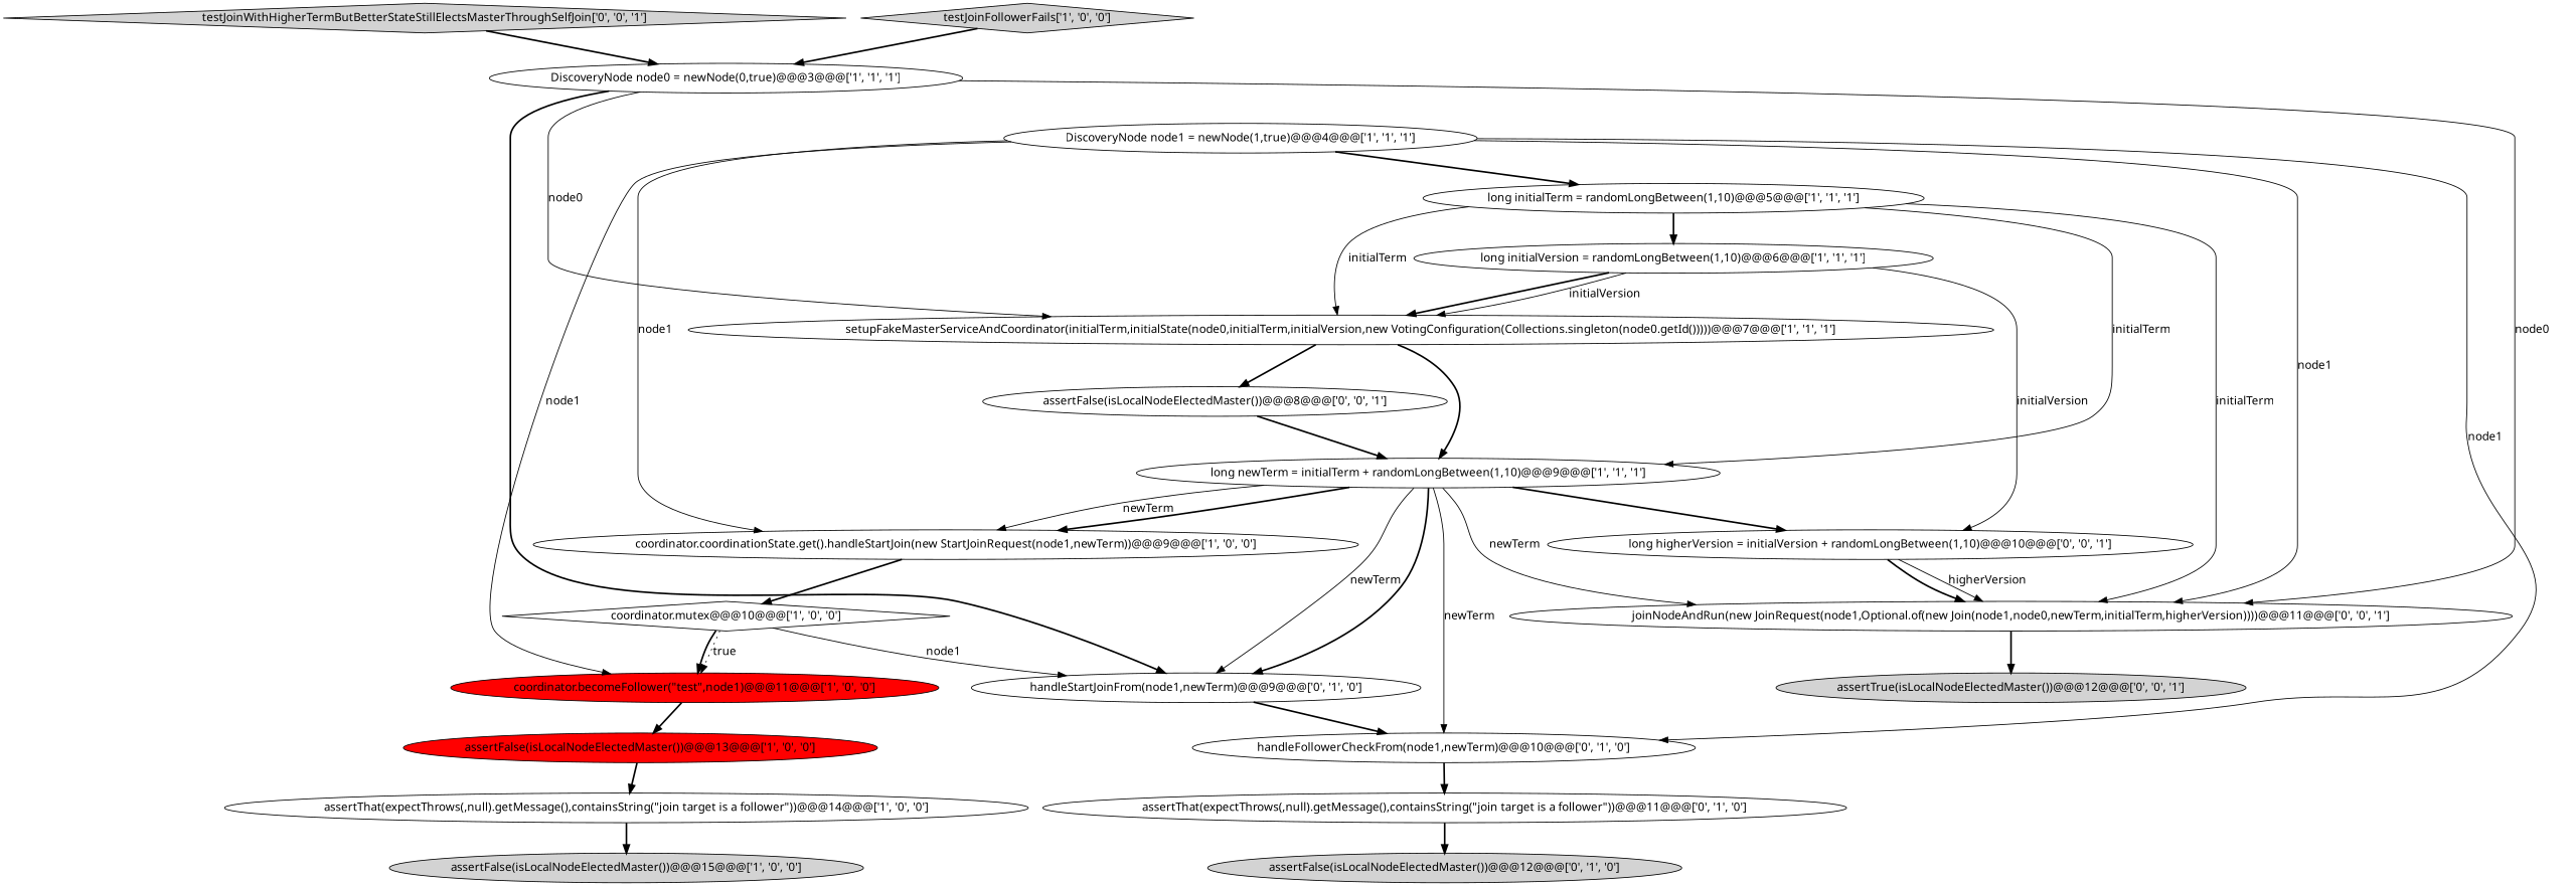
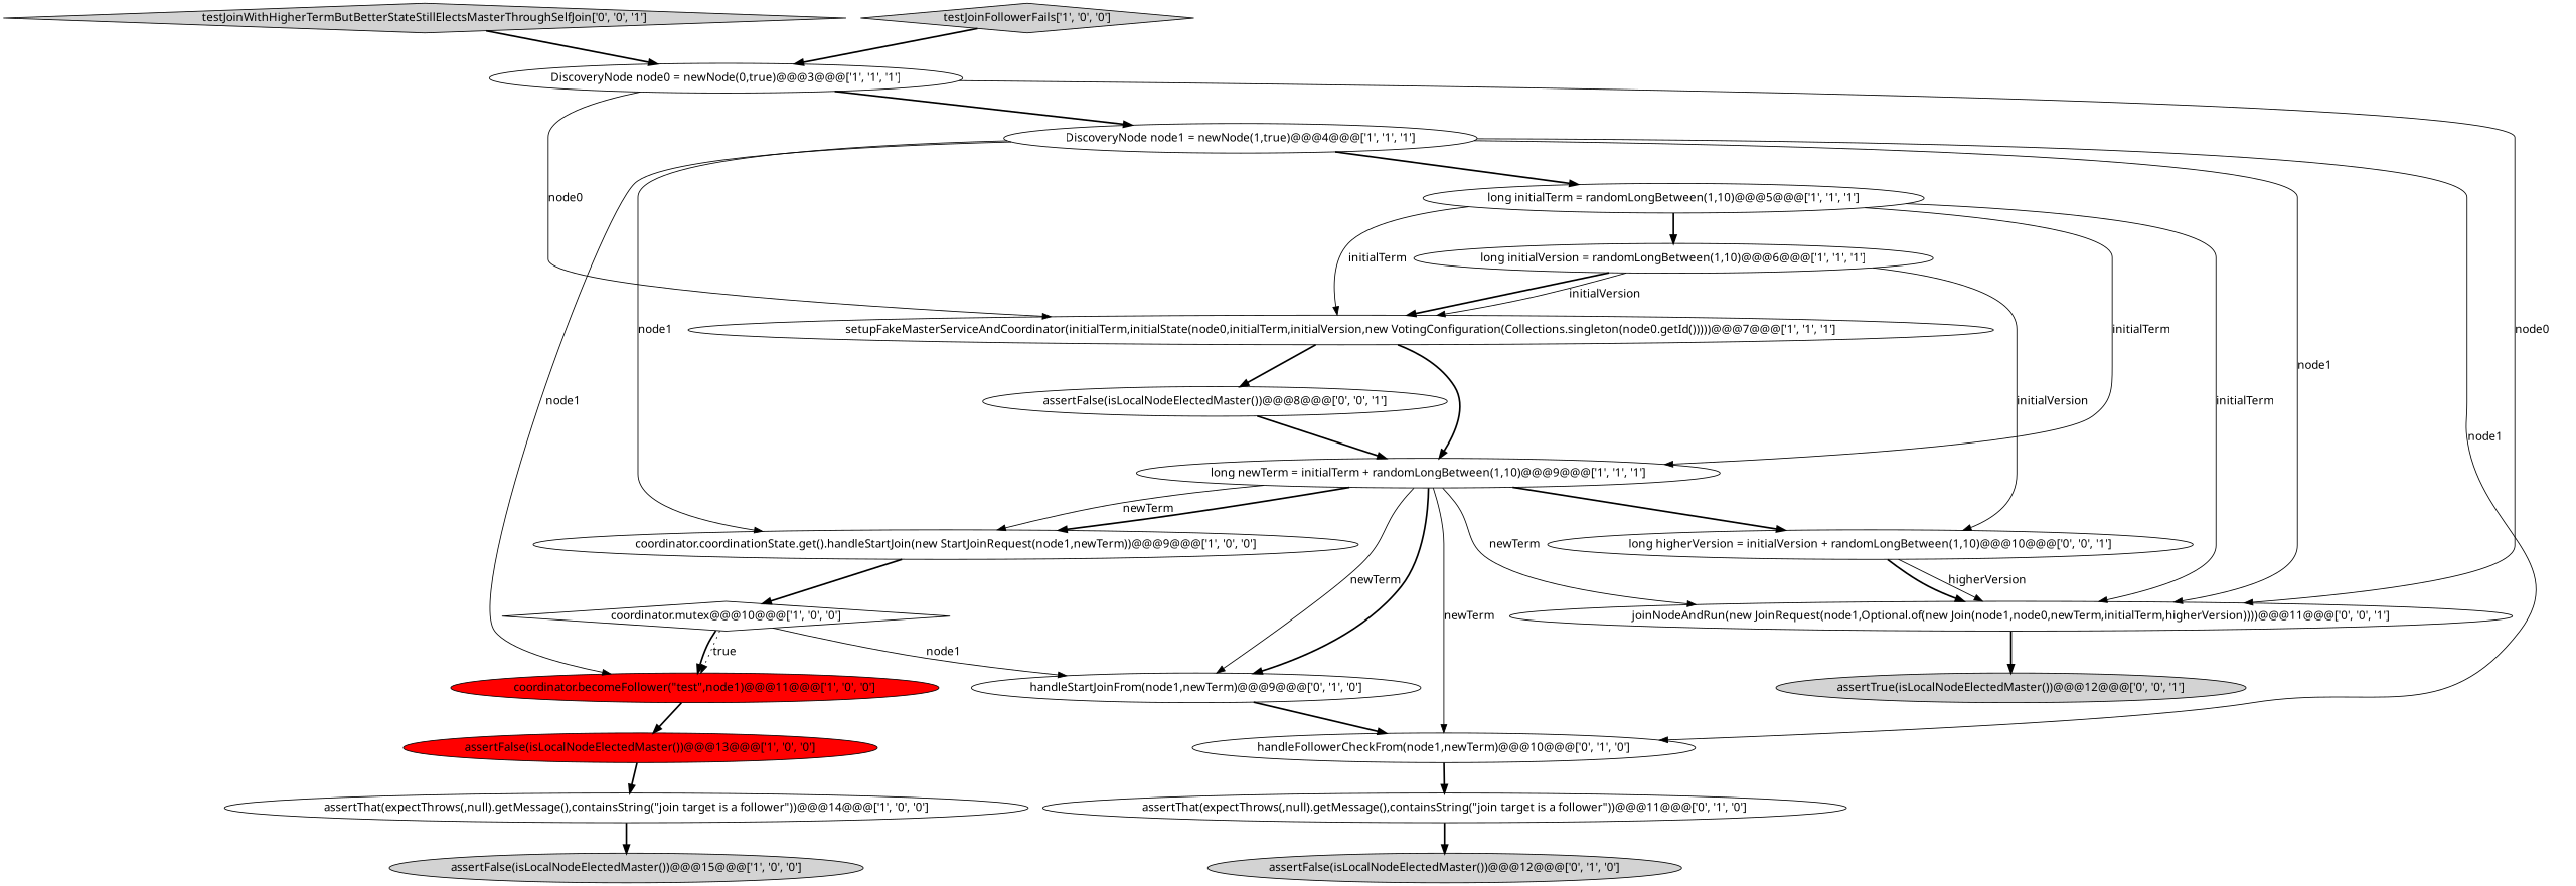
  digraph {
    fontname="Noto Sans"
    node [fillcolor=white fontname="Noto Sans" shape=ellipse style=filled]
    edge [fontname="Noto Sans" style=bold]
    n1 [label="assertFalse(isLocalNodeElectedMaster())@@@8@@@['0', '0', '1']"]
    n2 [label="long newTerm = initialTerm + randomLongBetween(1,10)@@@9@@@['1', '1', '1']"]
    n3 [label="joinNodeAndRun(new JoinRequest(node1,Optional.of(new Join(node1,node0,newTerm,initialTerm,higherVersion))))@@@11@@@['0', '0', '1']"]
    n4 [label="coordinator.coordinationState.get().handleStartJoin(new StartJoinRequest(node1,newTerm))@@@9@@@['1', '0', '0']"]
    n5 [label="handleStartJoinFrom(node1,newTerm)@@@9@@@['0', '1', '0']"]
    n6 [label="long higherVersion = initialVersion + randomLongBetween(1,10)@@@10@@@['0', '0', '1']"]
    n7 [label="handleFollowerCheckFrom(node1,newTerm)@@@10@@@['0', '1', '0']"]
    n8 [label="coordinator.mutex@@@10@@@['1', '0', '0']" shape=diamond]
    n9 [fillcolor=red label="coordinator.becomeFollower(\"test\",node1)@@@11@@@['1', '0', '0']"]
    n10 [fillcolor=red label="assertFalse(isLocalNodeElectedMaster())@@@13@@@['1', '0', '0']"]
    n11 [label="long initialTerm = randomLongBetween(1,10)@@@5@@@['1', '1', '1']"]
    n12 [label="setupFakeMasterServiceAndCoordinator(initialTerm,initialState(node0,initialTerm,initialVersion,new VotingConfiguration(Collections.singleton(node0.getId()))))@@@7@@@['1', '1', '1']"]
    n13 [label="long initialVersion = randomLongBetween(1,10)@@@6@@@['1', '1', '1']"]
    n14 [fillcolor=lightgray label="assertTrue(isLocalNodeElectedMaster())@@@12@@@['0', '0', '1']"]
    n15 [label="assertThat(expectThrows(,null).getMessage(),containsString(\"join target is a follower\"))@@@11@@@['0', '1', '0']"]
    n16 [label="assertThat(expectThrows(,null).getMessage(),containsString(\"join target is a follower\"))@@@14@@@['1', '0', '0']"]
    n17 [fillcolor=lightgray label="assertFalse(isLocalNodeElectedMaster())@@@15@@@['1', '0', '0']"]
    n18 [label="DiscoveryNode node0 = newNode(0,true)@@@3@@@['1', '1', '1']"]
    n19 [label="DiscoveryNode node1 = newNode(1,true)@@@4@@@['1', '1', '1']"]
    n20 [fillcolor=lightgray label="testJoinWithHigherTermButBetterStateStillElectsMasterThroughSelfJoin['0', '0', '1']" shape=diamond]
    n21 [fillcolor=lightgray label="assertFalse(isLocalNodeElectedMaster())@@@12@@@['0', '1', '0']"]
    n22 [fillcolor=lightgray label="testJoinFollowerFails['1', '0', '0']" shape=diamond]
    n1 -> n2
    n2 -> n3 [label=newTerm style=solid]
    n2 -> n4 [label=newTerm style=solid]
    n2 -> n4
    n2 -> n5 [label=newTerm style=solid]
    n2 -> n5
    n2 -> n6
    n2 -> n7 [label=newTerm style=solid]
    n3 -> n14
    n4 -> n8
    n5 -> n7
    n6 -> n3 [label=higherVersion style=solid]
    n6 -> n3
    n7 -> n15
    n8 -> n5 [label=node1 style=solid]
    n8 -> n9
    n8 -> n9 [label=true style=dotted]
    n9 -> n10
    n10 -> n16
    n11 -> n2 [label=initialTerm style=solid]
    n11 -> n3 [label=initialTerm style=solid]
    n11 -> n12 [label=initialTerm style=solid]
    n11 -> n13
    n12 -> n1
    n12 -> n2
    n13 -> n6 [label=initialVersion style=solid]
    n13 -> n12
    n13 -> n12 [label=initialVersion style=solid]
    n15 -> n21
    n16 -> n17
    n18 -> n3 [label=node0 style=solid]
    n18 -> n12 [label=node0 style=solid]
-   n18 -> n5
+   n18 -> n19
    n19 -> n3 [label=node1 style=solid]
    n19 -> n4 [label=node1 style=solid]
    n19 -> n7 [label=node1 style=solid]
    n19 -> n9 [label=node1 style=solid]
    n19 -> n11
    n20 -> n18
    n22 -> n18
  }
